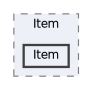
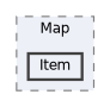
  digraph {
    compound=true
    n1 [color=grey25 fillcolor="#edf0f7" fontname=Helvetica fontsize=10 height=0.2 label=Item shape=box style="filled,bold" width=0.4]
    subgraph cluster_1 {
      bgcolor="#edf0f7"
      fontname=Helvetica
      fontsize=10
-     label=Item
+     label=Map
      pencolor=grey50
      style="filled,dashed"
      n1
    }
  }
